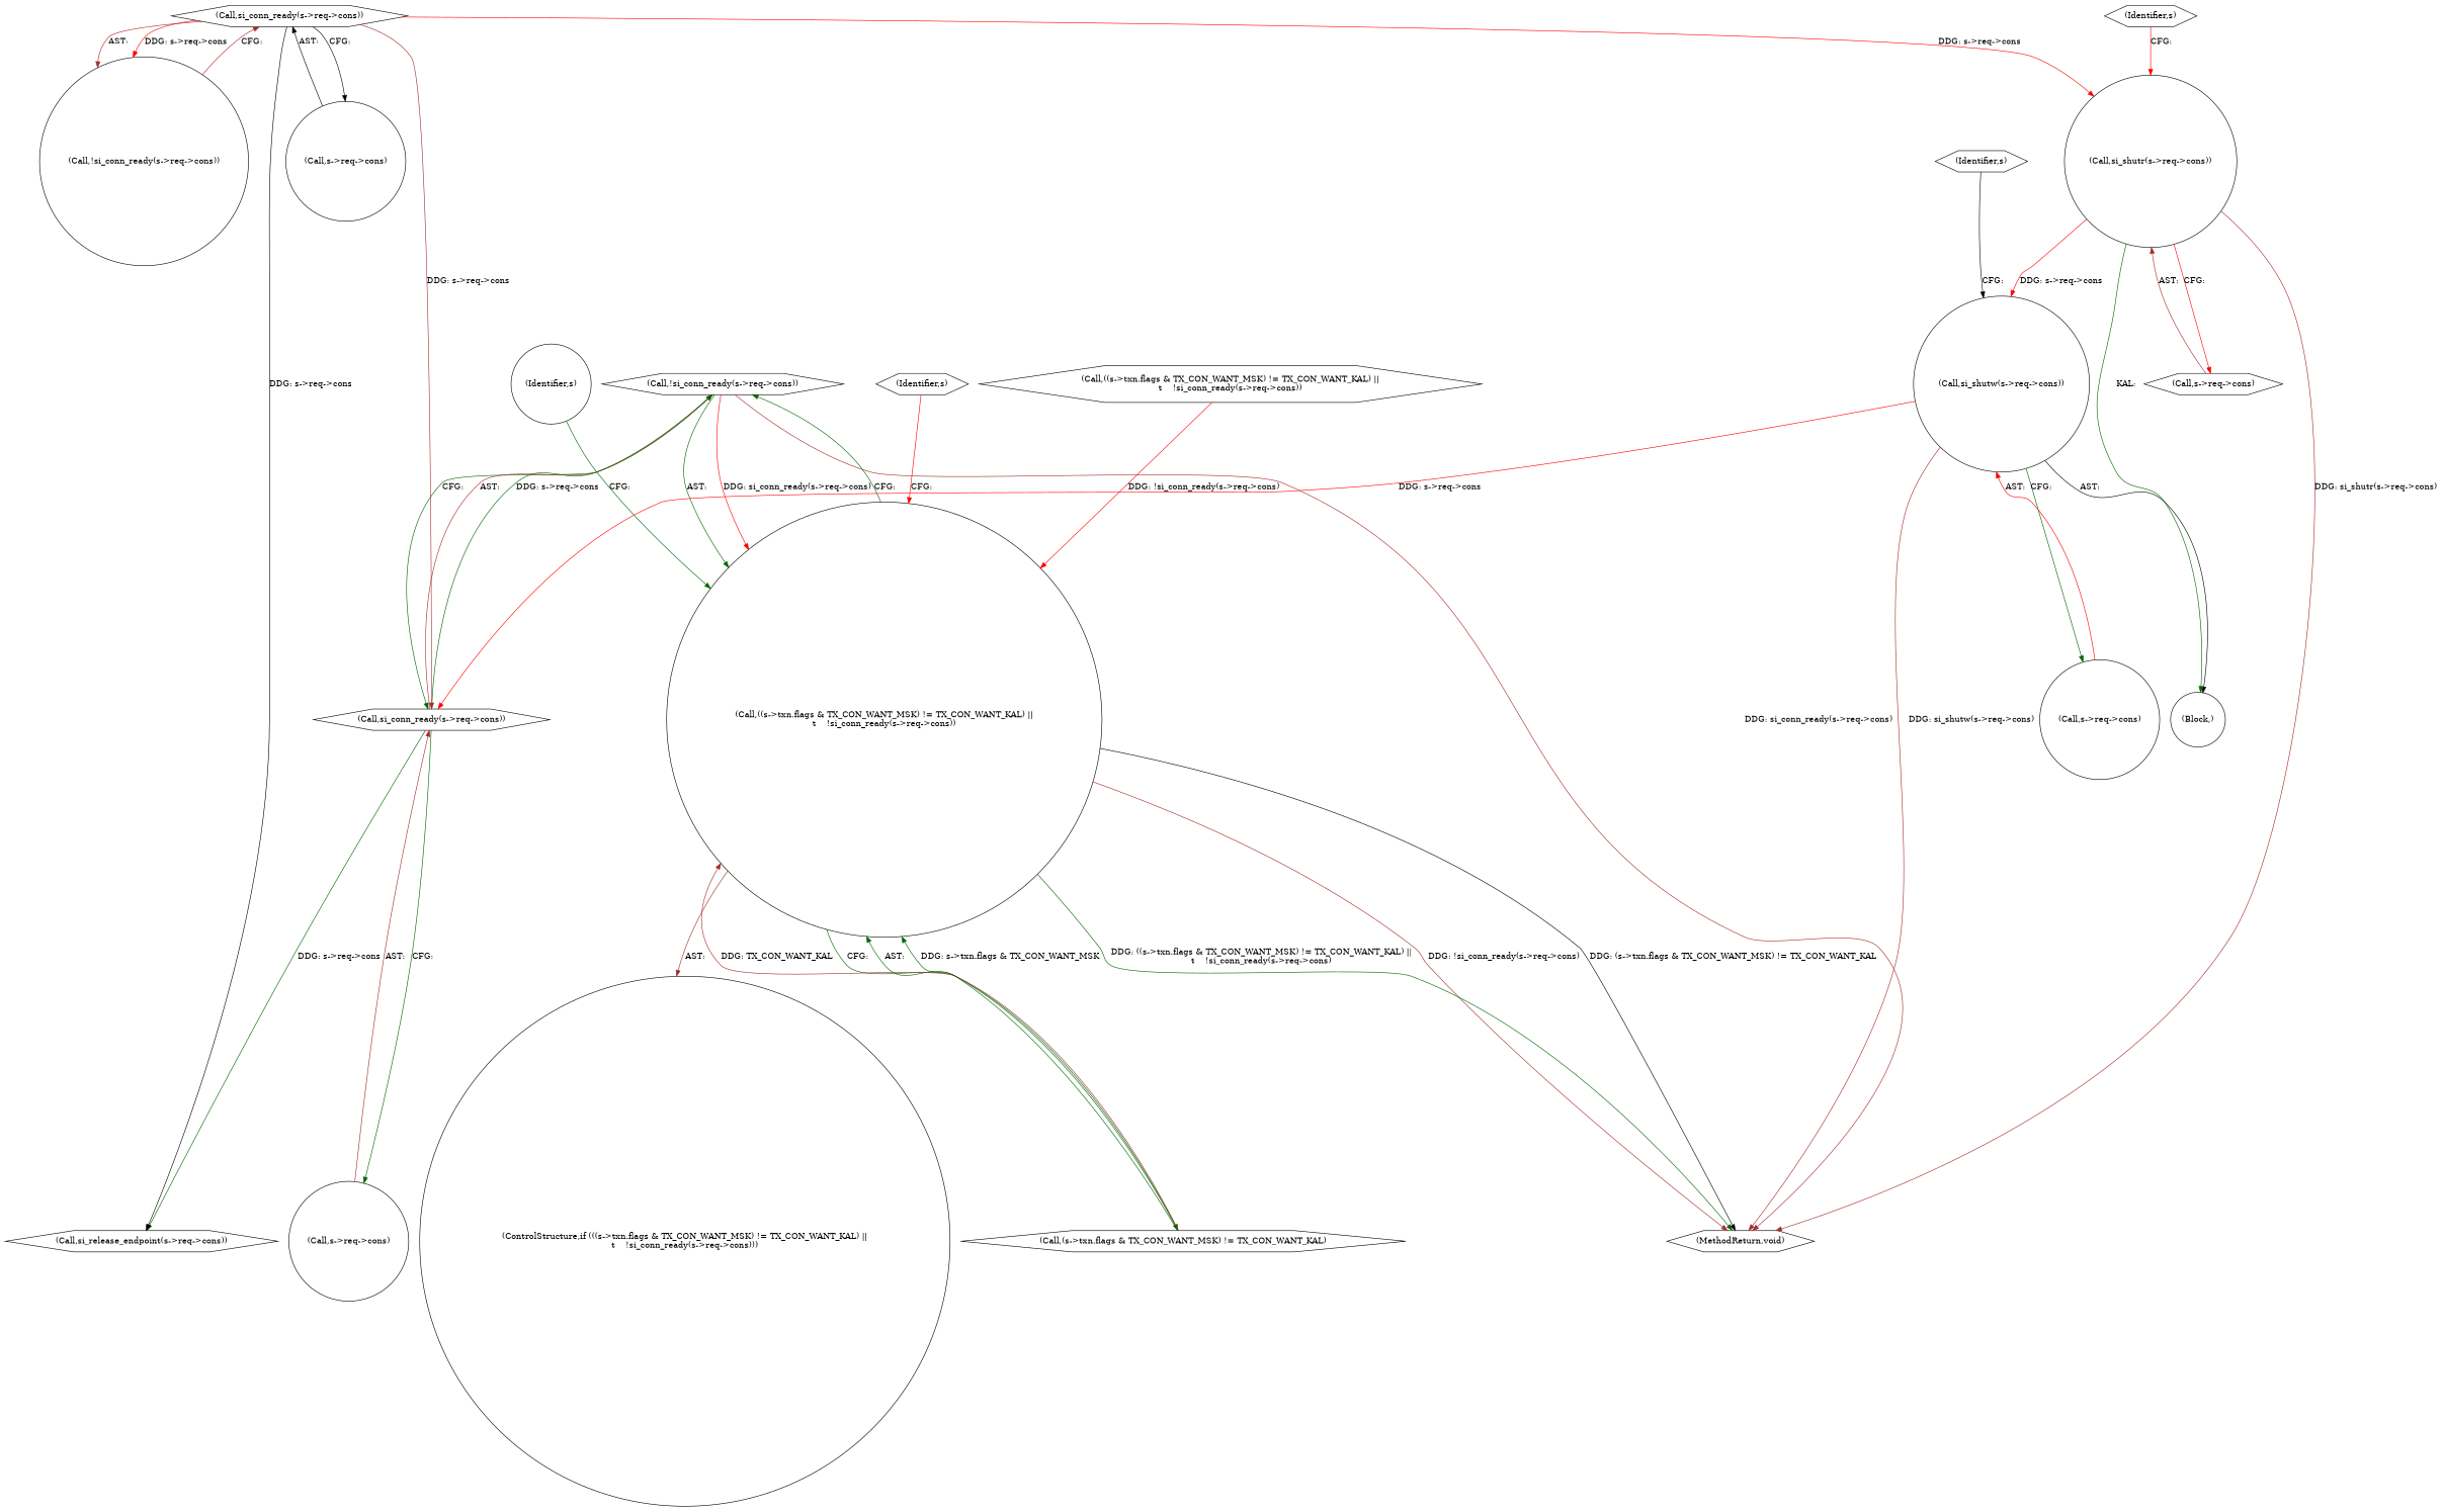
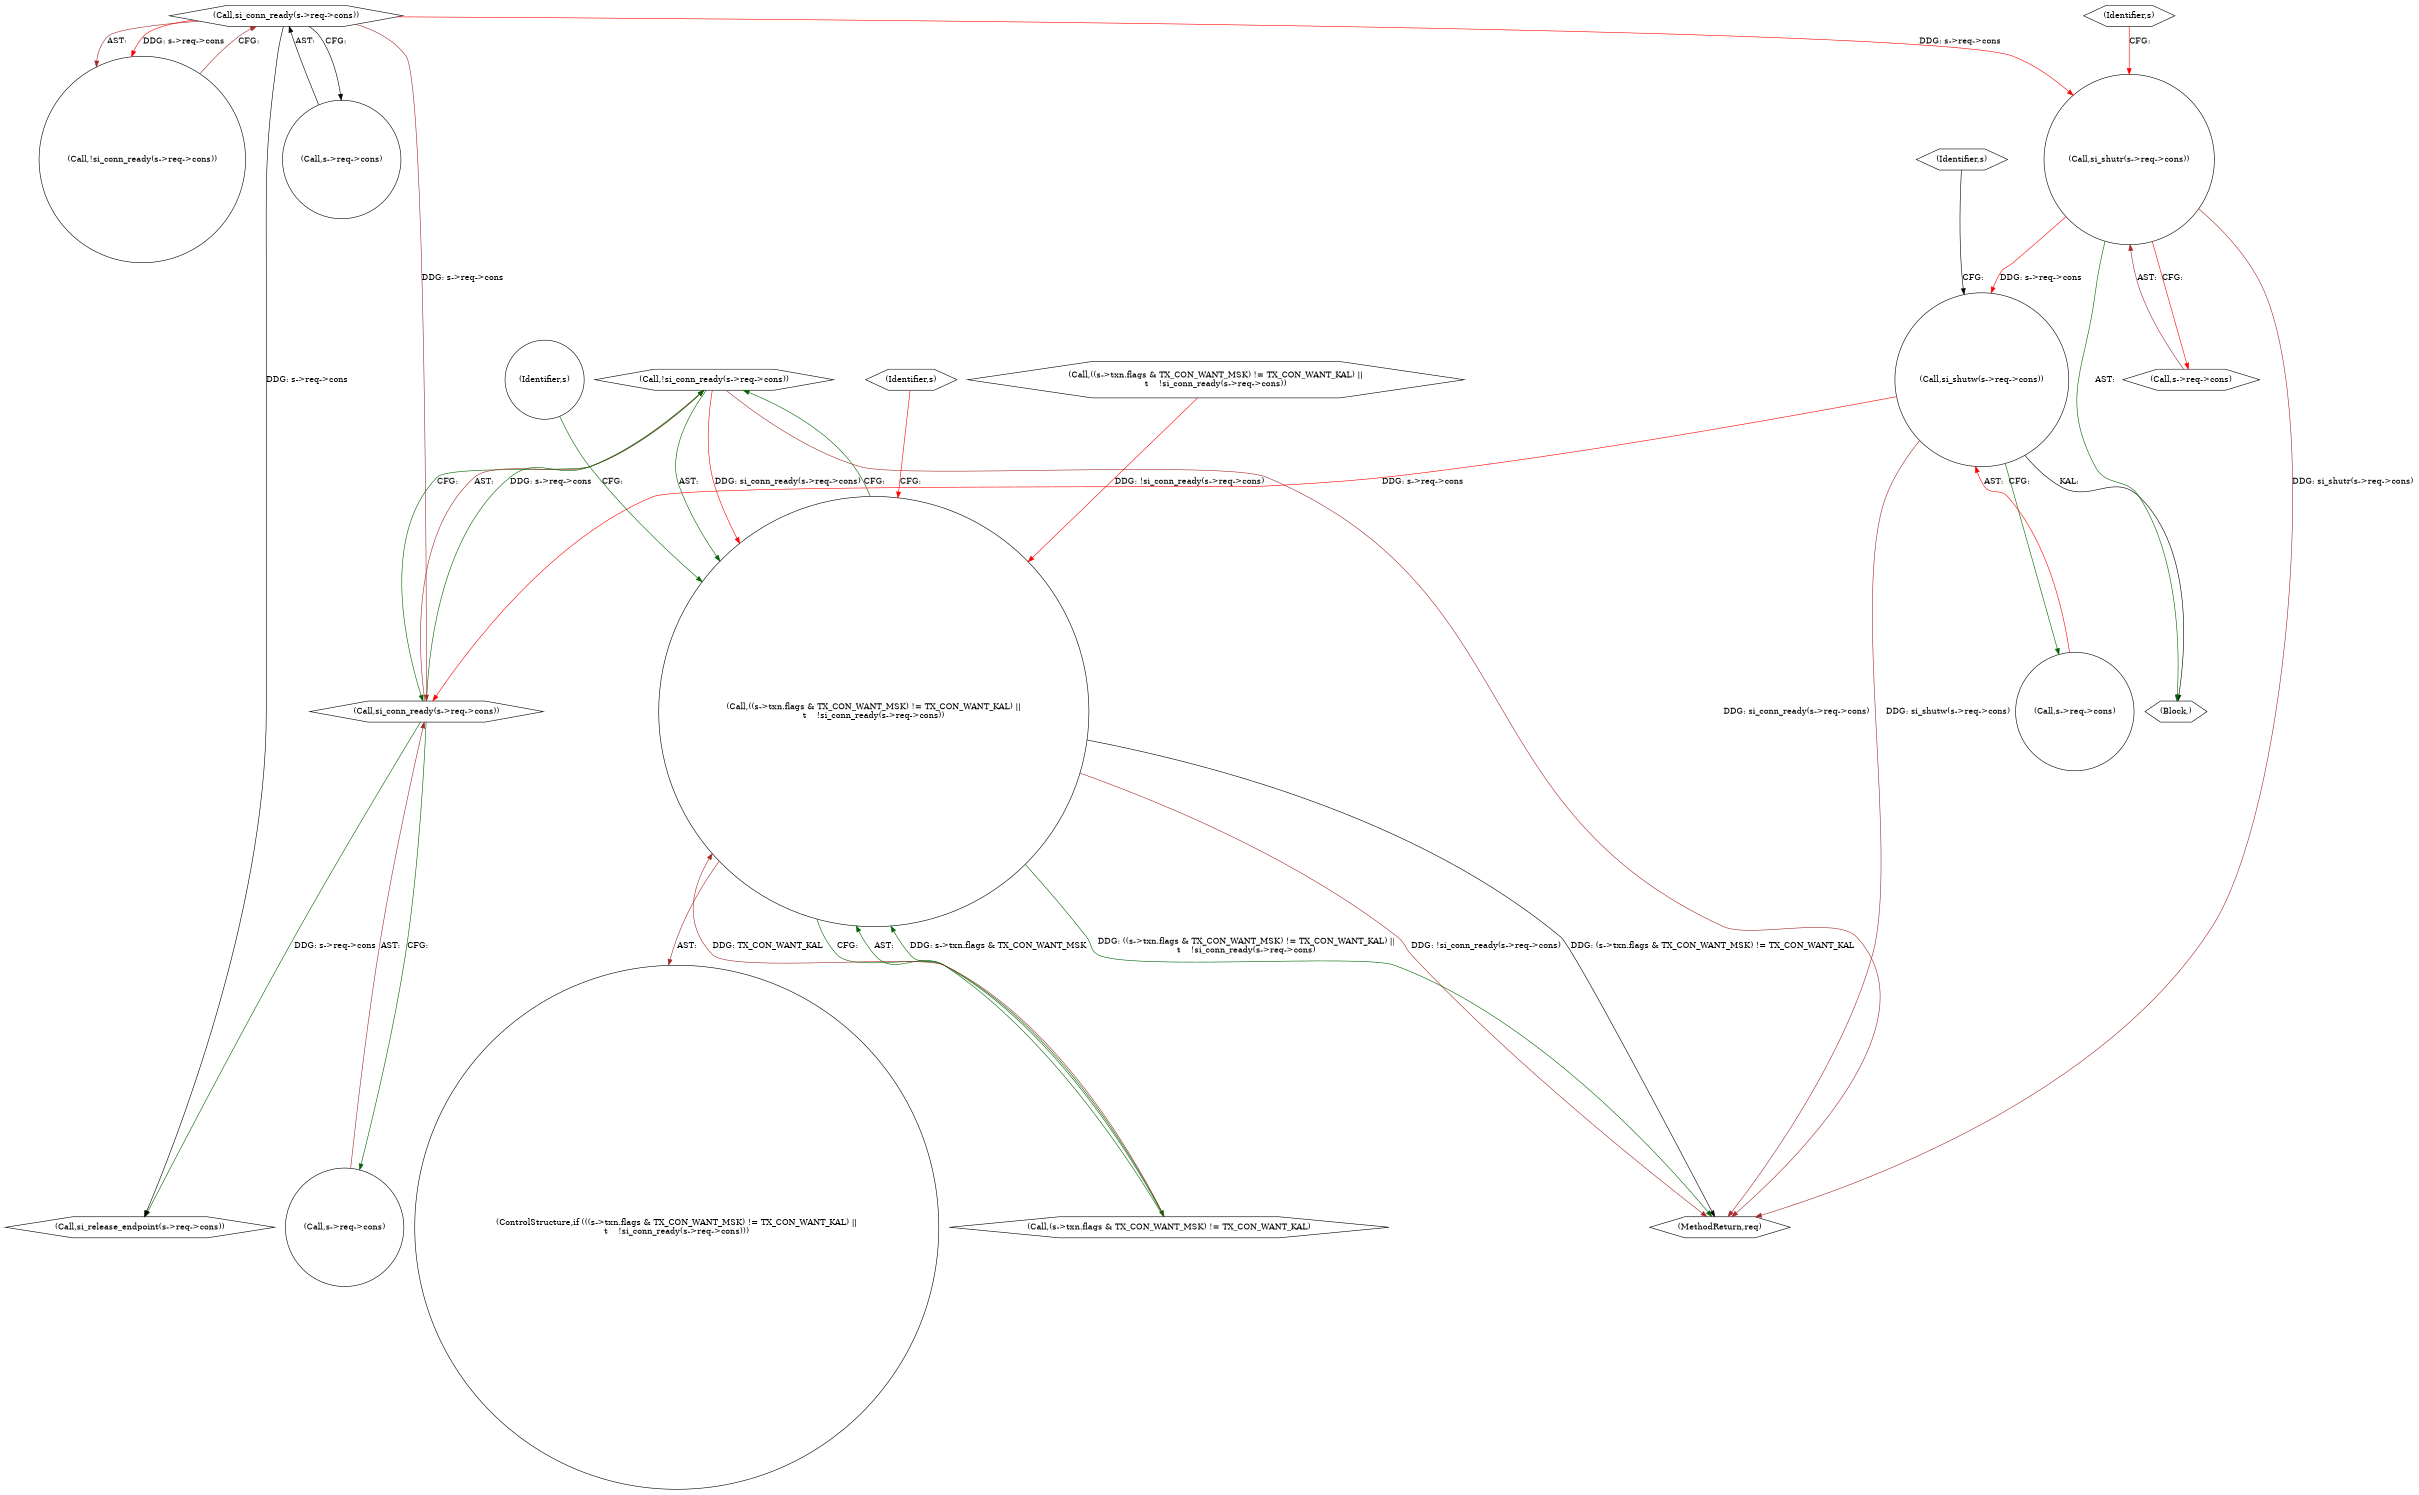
  digraph {
    node [shape=hexagon]
    edge [color=darkgreen]
    n1 [label="(Call,!si_conn_ready(s->req->cons))"]
    n2 [label="(Call,si_conn_ready(s->req->cons))"]
    n3 [label="(Call,((s->txn.flags & TX_CON_WANT_MSK) != TX_CON_WANT_KAL) ||\n\t    !si_conn_ready(s->req->cons))" shape=circle]
-   n4 [label="(MethodReturn,void)"]
+   n4 [label="(MethodReturn,req)"]
    n5 [label="(Call,si_release_endpoint(s->req->cons))"]
    n6 [label="(Call,s->req->cons)" shape=circle]
    n7 [label="(ControlStructure,if (((s->txn.flags & TX_CON_WANT_MSK) != TX_CON_WANT_KAL) ||\n\t    !si_conn_ready(s->req->cons)))" shape=circle]
    n8 [label="(Call,(s->txn.flags & TX_CON_WANT_MSK) != TX_CON_WANT_KAL)"]
    n9 [label="(Call,si_shutw(s->req->cons))" shape=circle]
    n10 [label="(Call,s->req->cons)" shape=circle]
-   n11 [label="(Block,)" shape=circle]
+   n11 [label="(Block,)"]
    n12 [label="(Call,si_shutr(s->req->cons))" shape=circle]
    n13 [label="(Call,s->req->cons)"]
    n14 [label="(Call,si_conn_ready(s->req->cons))"]
    n15 [label="(Call,!si_conn_ready(s->req->cons))" shape=circle]
    n16 [label="(Call,s->req->cons)" shape=circle]
    n17 [label="(Identifier,s)" shape=circle]
    n18 [label="(Identifier,s)"]
    n19 [label="(Identifier,s)"]
    n20 [label="(Identifier,s)"]
    n21 [label="(Call,((s->txn.flags & TX_CON_WANT_MSK) != TX_CON_WANT_KAL) ||\n\t    !si_conn_ready(s->req->cons))"]
    n1 -> n2 [label="CFG: "]
    n1 -> n3 [label="AST: "]
    n1 -> n3 [color=red label="DDG: si_conn_ready(s->req->cons)"]
    n1 -> n4 [color=brown label="DDG: si_conn_ready(s->req->cons)"]
    n2 -> n1 [color=brown label="AST: "]
    n2 -> n1 [label="DDG: s->req->cons"]
    n2 -> n5 [label="DDG: s->req->cons"]
    n2 -> n6 [label="CFG: "]
    n3 -> n1 [label="CFG: "]
    n3 -> n4 [color=brown label="DDG: !si_conn_ready(s->req->cons)"]
    n3 -> n4 [color=black label="DDG: (s->txn.flags & TX_CON_WANT_MSK) != TX_CON_WANT_KAL"]
    n3 -> n4 [label="DDG: ((s->txn.flags & TX_CON_WANT_MSK) != TX_CON_WANT_KAL) ||\n\t    !si_conn_ready(s->req->cons)"]
    n3 -> n7 [color=brown label="AST: "]
    n3 -> n8 [label="CFG: "]
    n6 -> n2 [color=brown label="AST: "]
    n8 -> n3 [label="AST: "]
    n8 -> n3 [label="DDG: s->txn.flags & TX_CON_WANT_MSK"]
    n8 -> n3 [color=brown label="DDG: TX_CON_WANT_KAL"]
    n9 -> n2 [color=red label="DDG: s->req->cons"]
    n9 -> n4 [color=brown label="DDG: si_shutw(s->req->cons)"]
    n9 -> n10 [label="CFG: "]
-   n9 -> n11 [color=black label="AST: "]
+   n9 -> n11 [color=black label="KAL: "]
    n10 -> n9 [color=red label="AST: "]
    n12 -> n4 [color=brown label="DDG: si_shutr(s->req->cons)"]
    n12 -> n9 [color=red label="DDG: s->req->cons"]
-   n12 -> n11 [label="KAL: "]
+   n12 -> n11 [label="AST: "]
    n12 -> n13 [color=red label="CFG: "]
    n13 -> n12 [color=brown label="AST: "]
    n14 -> n2 [color=brown label="DDG: s->req->cons"]
    n14 -> n5 [color=black label="DDG: s->req->cons"]
    n14 -> n12 [color=red label="DDG: s->req->cons"]
    n14 -> n15 [color=brown label="AST: "]
    n14 -> n15 [color=red label="DDG: s->req->cons"]
    n14 -> n16 [color=black label="CFG: "]
    n15 -> n14 [color=brown label="CFG: "]
    n16 -> n14 [color=black label="AST: "]
    n17 -> n3 [label="CFG: "]
    n18 -> n3 [color=red label="CFG: "]
    n19 -> n9 [color=black label="CFG: "]
    n20 -> n12 [color=red label="CFG: "]
    n21 -> n3 [color=red label="DDG: !si_conn_ready(s->req->cons)"]
  }
